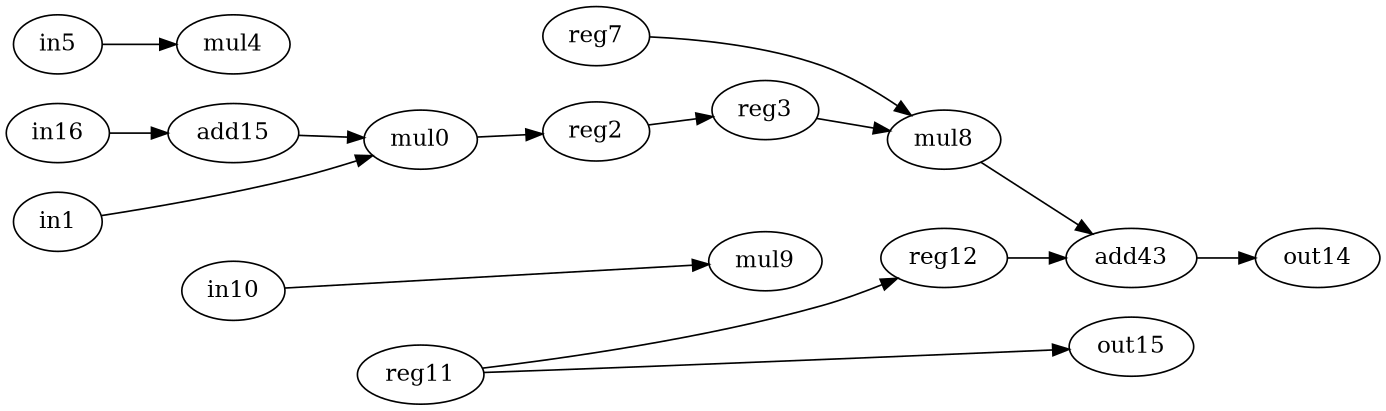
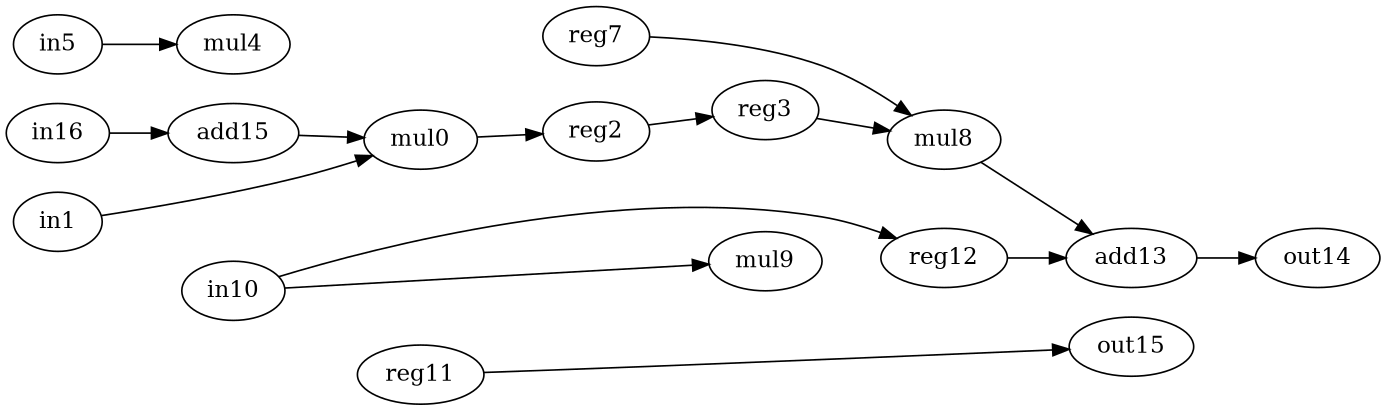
  digraph {
    rankdir=LR
    node [op=reg]
    edge [port=0 weight=0]
    n1 [label=mul0 op=mul]
    n2 [label=reg2]
    n3 [label=reg3]
    n4 [label=in1 op=in]
    n5 [label=in10 op=in]
    n6 [label=mul9 op=mul]
    n7 [label=reg11]
    n8 [label=reg12]
    n9 [label=out15 op=out]
-   n10 [label=add43 op=add]
+   n10 [label=add13 op=add]
    n11 [label=out14 op=out]
    n12 [label=add15 op=addi value=2]
    n13 [label=in16 op=in]
    n14 [label=mul8 op=mul]
    n15 [label=mul4]
    n16 [label=in5 op=in]
    n17 [label=reg7]
    n1 -> n2
    n2 -> n3
    n3 -> n14 [port=1]
    n4 -> n1 [port=1]
    n5 -> n6 [port=1]
-   n7 -> n8
+   n5 -> n8
    n7 -> n9
    n8 -> n10 [port=1 weight=1]
    n10 -> n11
    n12 -> n1
    n13 -> n12
    n14 -> n10
    n16 -> n15
    n17 -> n14
  }
